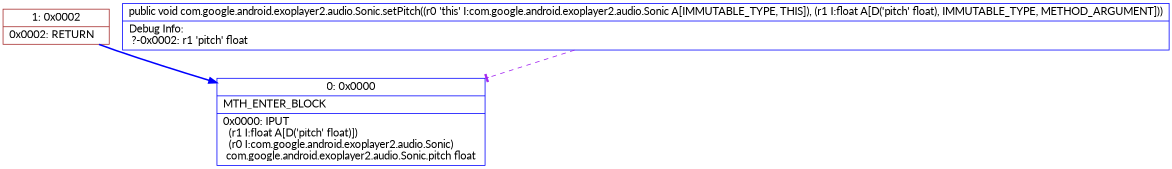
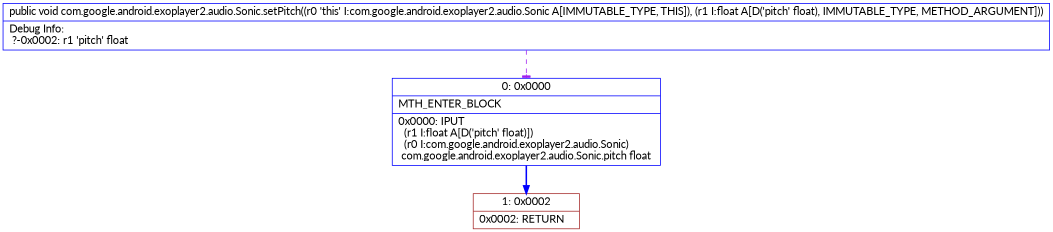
  digraph {
    fontname=Lato
    node [shape=record color=blue fontname=Lato]
    edge [fontname=Lato]
    n1 [label="{0\:\ 0x0000|MTH_ENTER_BLOCK\l|0x0000: IPUT  \l  (r1 I:float A[D('pitch' float)])\l  (r0 I:com.google.android.exoplayer2.audio.Sonic)\l com.google.android.exoplayer2.audio.Sonic.pitch float \l}"]
    n2 [label="{1\:\ 0x0002|0x0002: RETURN   \l}" color=brown]
    n3 [label="{public void com.google.android.exoplayer2.audio.Sonic.setPitch((r0 'this' I:com.google.android.exoplayer2.audio.Sonic A[IMMUTABLE_TYPE, THIS]), (r1 I:float A[D('pitch' float), IMMUTABLE_TYPE, METHOD_ARGUMENT]))  | Debug Info:\l  ?\-0x0002: r1 'pitch' float\l}"]
-   n2 -> n1 [color=blue style=bold arrowhead=normal]
+   n1 -> n2 [color=blue style=bold arrowhead=normal]
    n3 -> n1 [color=purple style=dashed arrowhead=tee]
  }
